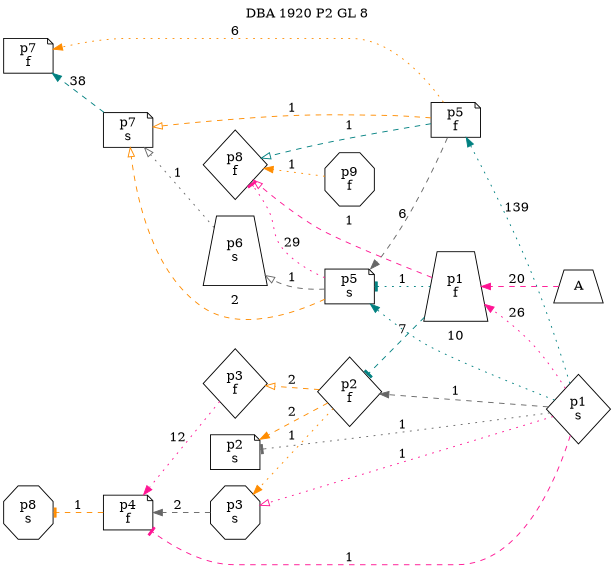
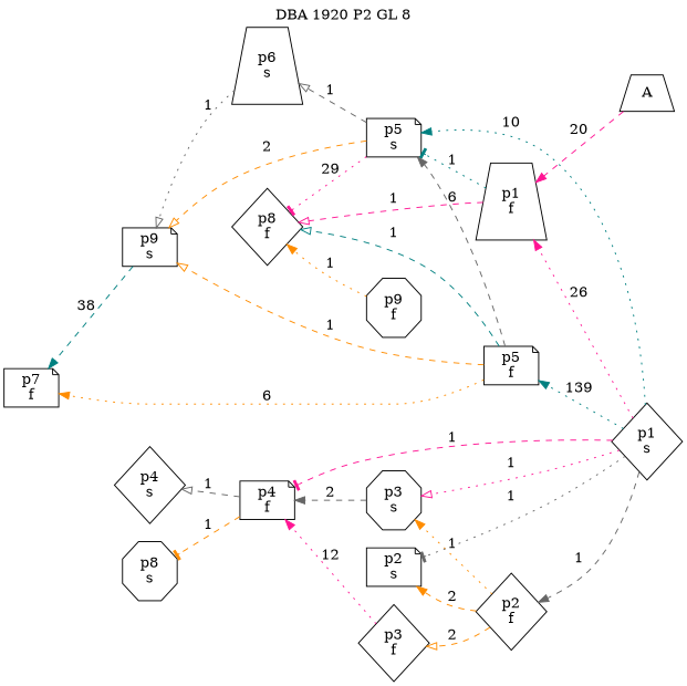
  digraph {
    label=" DBA 1920 P2 GL 8 "
    labelloc=tl
    rankdir=RL
    node [shape=note]
    edge [arrowhead=normal color=darkorange style=dashed]
    n1 [label=A shape=trapezium]
    n2 [label="p1\nf" shape=trapezium]
    n3 [label="p2\nf" shape=diamond]
    n4 [label="p5\ns"]
    n5 [label="p8\nf" shape=diamond]
    n6 [label="p3\nf" shape=diamond]
    n7 [label="p2\ns"]
    n8 [label="p3\ns" shape=octagon]
    n9 [label="p1\ns" shape=diamond]
    n10 [label="p4\nf"]
    n11 [label="p5\nf"]
    n12 [label="p6\ns" shape=trapezium]
-   n13 [label="p7\ns"]
+   n13 [label="p9\ns"]
+   n14 [label="p4\ns" shape=diamond]
    n15 [label="p8\ns" shape=octagon]
    n16 [label="p7\nf"]
    n17 [label="p9\nf" shape=octagon]
    n1 -> n2 [color=deeppink label=20]
-   n2 -> n3 [arrowhead=tee color=teal label=7]
    n2 -> n4 [arrowhead=tee color=teal label=1 style=dotted]
    n2 -> n5 [arrowhead=onormal color=deeppink label=1]
    n3 -> n6 [arrowhead=onormal label=2]
    n3 -> n7 [label=2]
    n3 -> n8 [label=1 style=dotted]
    n4 -> n5 [arrowhead=tee color=deeppink label=29 style=dotted]
    n4 -> n12 [arrowhead=onormal color=gray40 label=1]
    n4 -> n13 [arrowhead=onormal label=2]
    n6 -> n10 [color=deeppink label=12 style=dotted]
    n8 -> n10 [color=gray40 label=2]
    n9 -> n2 [color=deeppink label=26 style=dotted]
    n9 -> n3 [color=gray40 label=1]
    n9 -> n4 [color=teal label=10 style=dotted]
    n9 -> n7 [arrowhead=tee color=gray40 label=1 style=dotted]
    n9 -> n8 [arrowhead=onormal color=deeppink label=1 style=dotted]
    n9 -> n10 [arrowhead=tee color=deeppink label=1]
    n9 -> n11 [color=teal label=139 style=dotted]
+   n10 -> n14 [arrowhead=onormal color=gray40 label=1]
    n10 -> n15 [arrowhead=tee label=1]
    n11 -> n4 [color=gray40 label=6]
    n11 -> n5 [arrowhead=onormal color=teal label=1]
    n11 -> n13 [arrowhead=onormal label=1]
    n11 -> n16 [label=6 style=dotted]
    n12 -> n13 [arrowhead=onormal color=gray40 label=1 style=dotted]
    n13 -> n16 [color=teal label=38]
    n17 -> n5 [label=1 style=dotted]
  }
